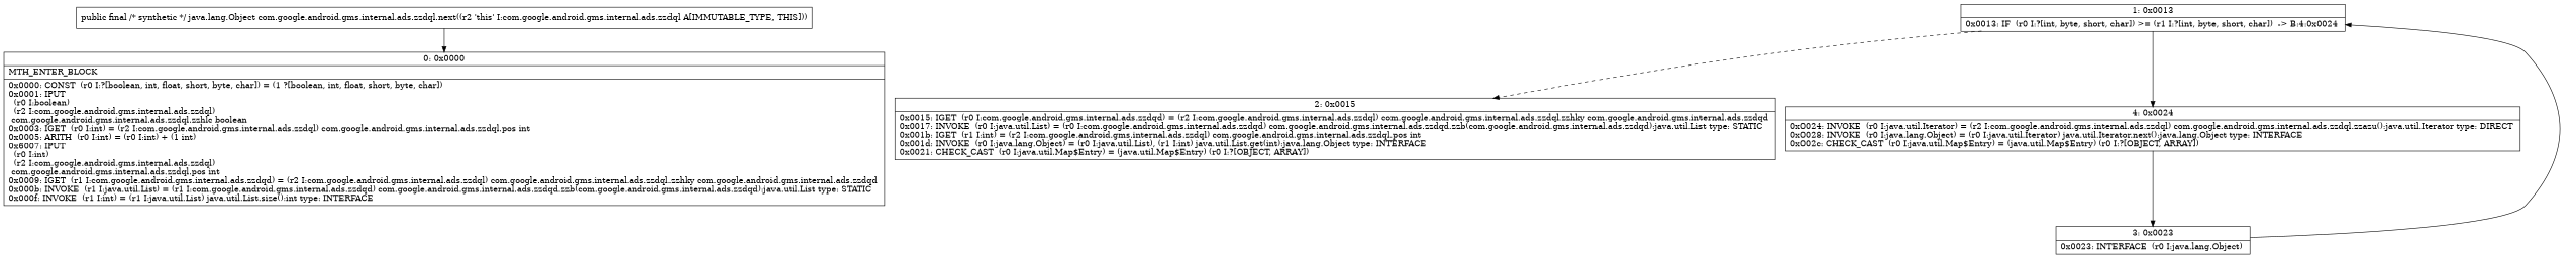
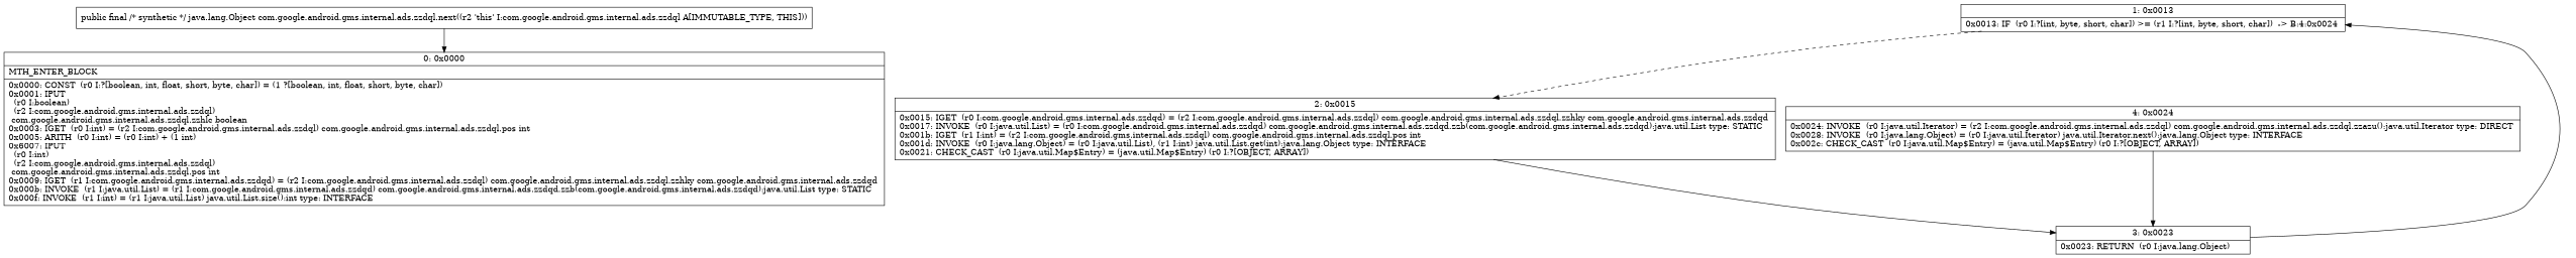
  digraph {
    node [shape=record]
    n1 [label="{0\:\ 0x0000|MTH_ENTER_BLOCK\l|0x0000: CONST  (r0 I:?[boolean, int, float, short, byte, char]) = (1 ?[boolean, int, float, short, byte, char]) \l0x0001: IPUT  \l  (r0 I:boolean)\l  (r2 I:com.google.android.gms.internal.ads.zzdql)\l com.google.android.gms.internal.ads.zzdql.zzhlc boolean \l0x0003: IGET  (r0 I:int) = (r2 I:com.google.android.gms.internal.ads.zzdql) com.google.android.gms.internal.ads.zzdql.pos int \l0x0005: ARITH  (r0 I:int) = (r0 I:int) + (1 int) \l0x6007: IPUT  \l  (r0 I:int)\l  (r2 I:com.google.android.gms.internal.ads.zzdql)\l com.google.android.gms.internal.ads.zzdql.pos int \l0x0009: IGET  (r1 I:com.google.android.gms.internal.ads.zzdqd) = (r2 I:com.google.android.gms.internal.ads.zzdql) com.google.android.gms.internal.ads.zzdql.zzhky com.google.android.gms.internal.ads.zzdqd \l0x000b: INVOKE  (r1 I:java.util.List) = (r1 I:com.google.android.gms.internal.ads.zzdqd) com.google.android.gms.internal.ads.zzdqd.zzb(com.google.android.gms.internal.ads.zzdqd):java.util.List type: STATIC \l0x000f: INVOKE  (r1 I:int) = (r1 I:java.util.List) java.util.List.size():int type: INTERFACE \l}"]
    n2 [label="{1\:\ 0x0013|0x0013: IF  (r0 I:?[int, byte, short, char]) \>= (r1 I:?[int, byte, short, char])  \-\> B:4:0x0024 \l}"]
    n3 [label="{2\:\ 0x0015|0x0015: IGET  (r0 I:com.google.android.gms.internal.ads.zzdqd) = (r2 I:com.google.android.gms.internal.ads.zzdql) com.google.android.gms.internal.ads.zzdql.zzhky com.google.android.gms.internal.ads.zzdqd \l0x0017: INVOKE  (r0 I:java.util.List) = (r0 I:com.google.android.gms.internal.ads.zzdqd) com.google.android.gms.internal.ads.zzdqd.zzb(com.google.android.gms.internal.ads.zzdqd):java.util.List type: STATIC \l0x001b: IGET  (r1 I:int) = (r2 I:com.google.android.gms.internal.ads.zzdql) com.google.android.gms.internal.ads.zzdql.pos int \l0x001d: INVOKE  (r0 I:java.lang.Object) = (r0 I:java.util.List), (r1 I:int) java.util.List.get(int):java.lang.Object type: INTERFACE \l0x0021: CHECK_CAST  (r0 I:java.util.Map$Entry) = (java.util.Map$Entry) (r0 I:?[OBJECT, ARRAY]) \l}"]
    n4 [label="{4\:\ 0x0024|0x0024: INVOKE  (r0 I:java.util.Iterator) = (r2 I:com.google.android.gms.internal.ads.zzdql) com.google.android.gms.internal.ads.zzdql.zzazu():java.util.Iterator type: DIRECT \l0x0028: INVOKE  (r0 I:java.lang.Object) = (r0 I:java.util.Iterator) java.util.Iterator.next():java.lang.Object type: INTERFACE \l0x002c: CHECK_CAST  (r0 I:java.util.Map$Entry) = (java.util.Map$Entry) (r0 I:?[OBJECT, ARRAY]) \l}"]
-   n5 [label="{3\:\ 0x0023|0x0023: INTERFACE  (r0 I:java.lang.Object) \l}"]
+   n5 [label="{3\:\ 0x0023|0x0023: RETURN  (r0 I:java.lang.Object) \l}"]
    n6 [label="{public final \/* synthetic *\/ java.lang.Object com.google.android.gms.internal.ads.zzdql.next((r2 'this' I:com.google.android.gms.internal.ads.zzdql A[IMMUTABLE_TYPE, THIS])) }"]
    n2 -> n3 [style=dashed]
-   n2 -> n4
+   n3 -> n5
    n4 -> n5
    n5 -> n2
    n6 -> n1
  }
